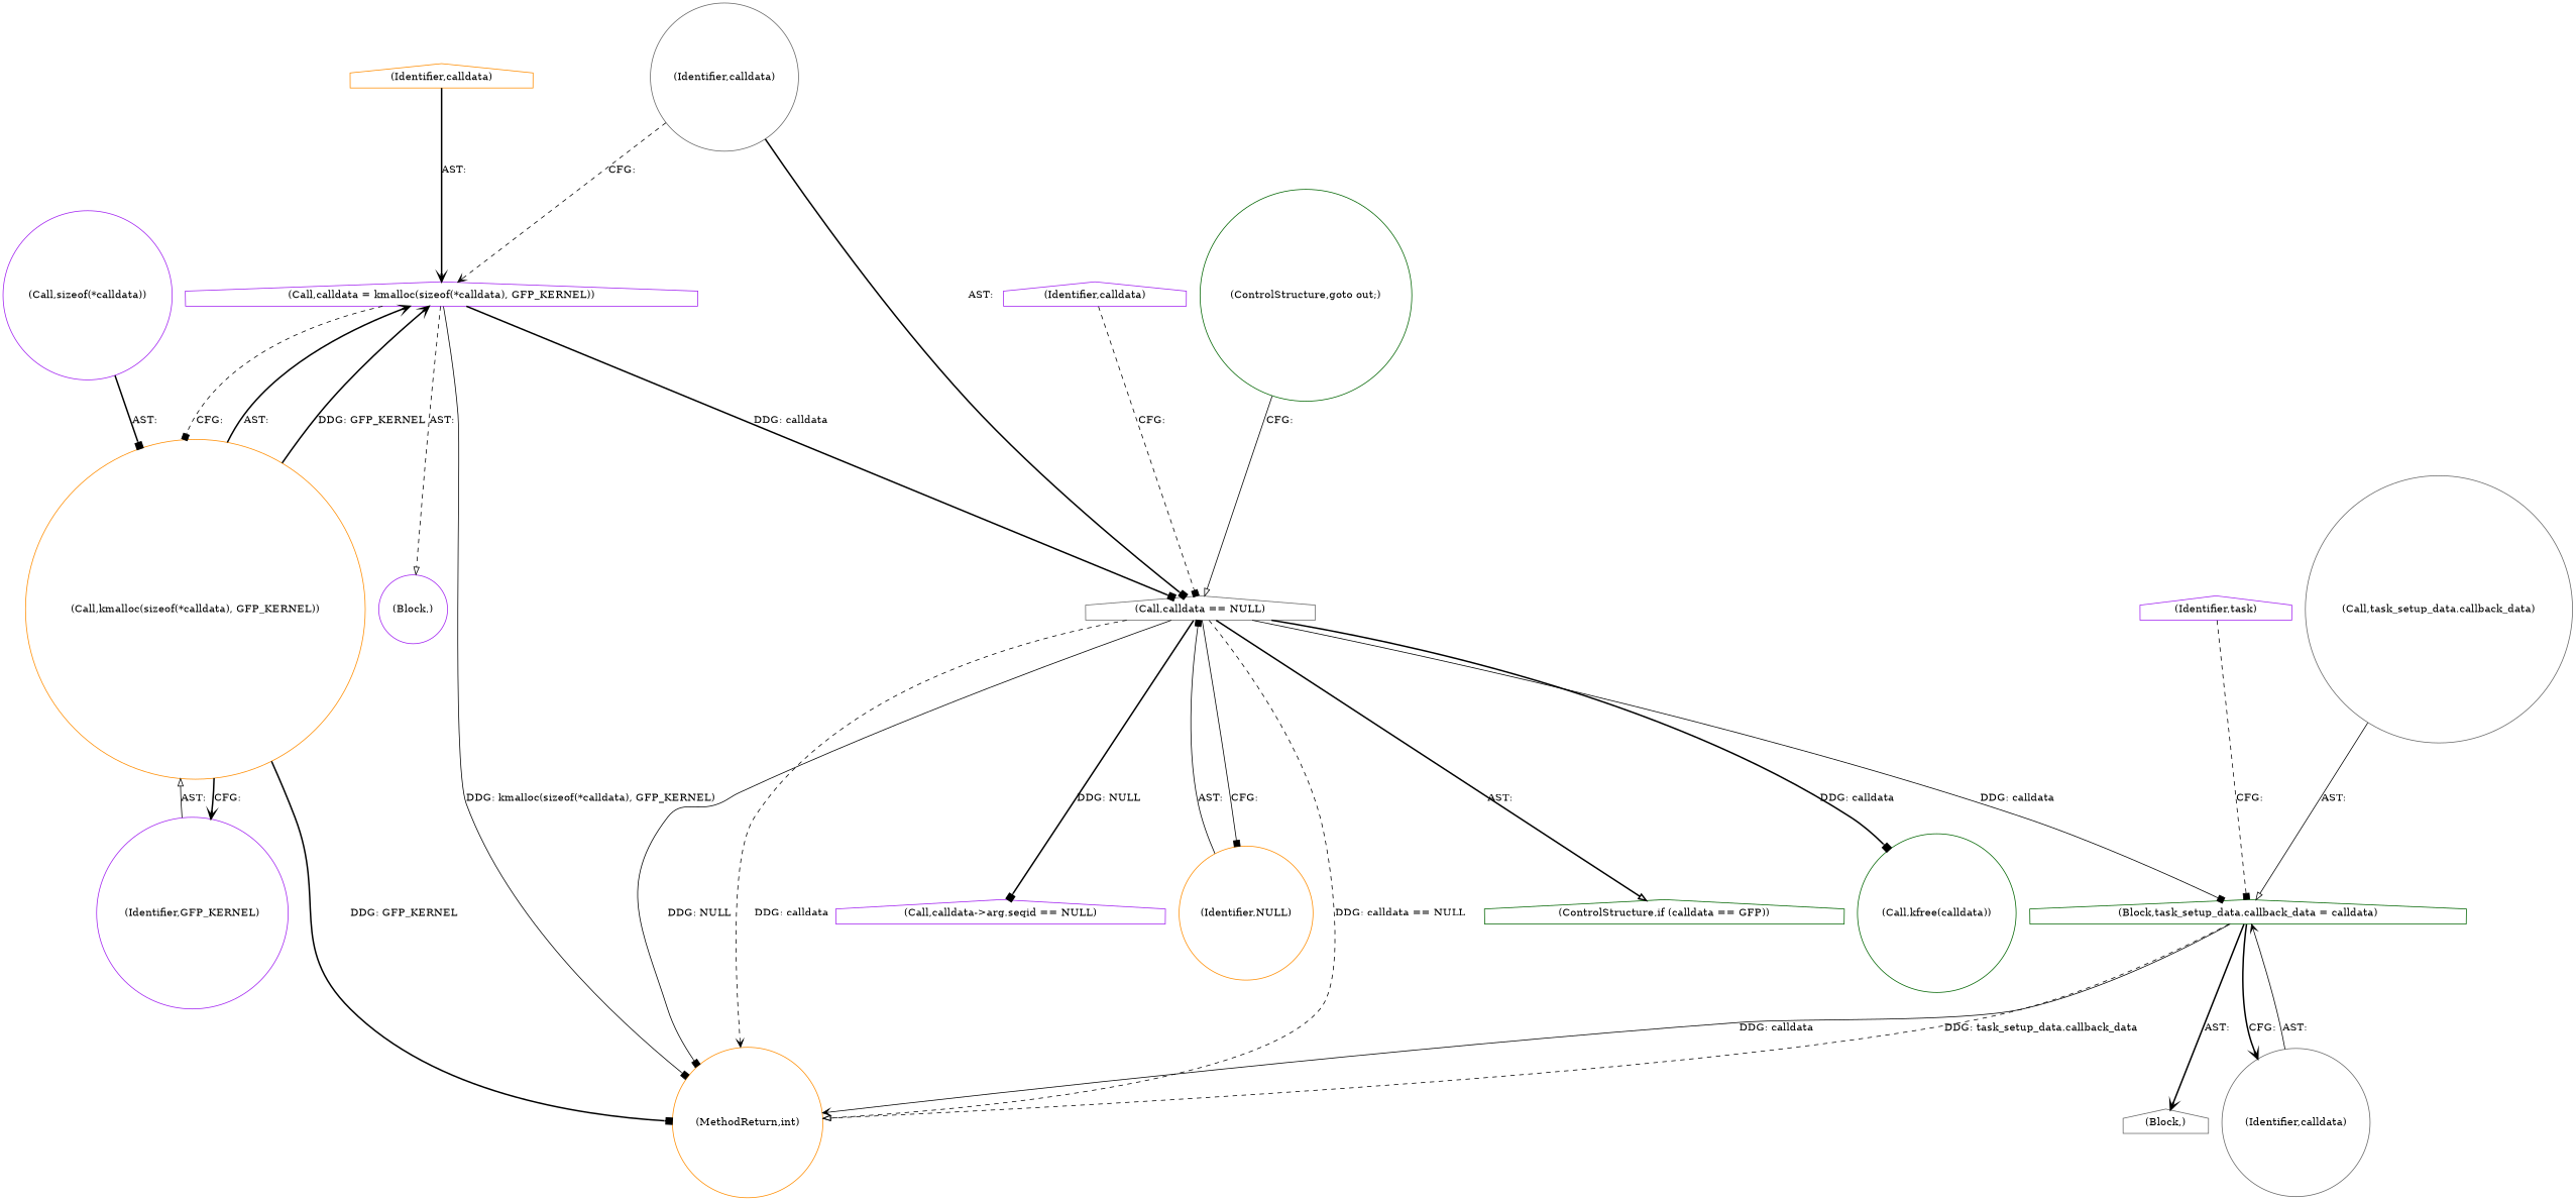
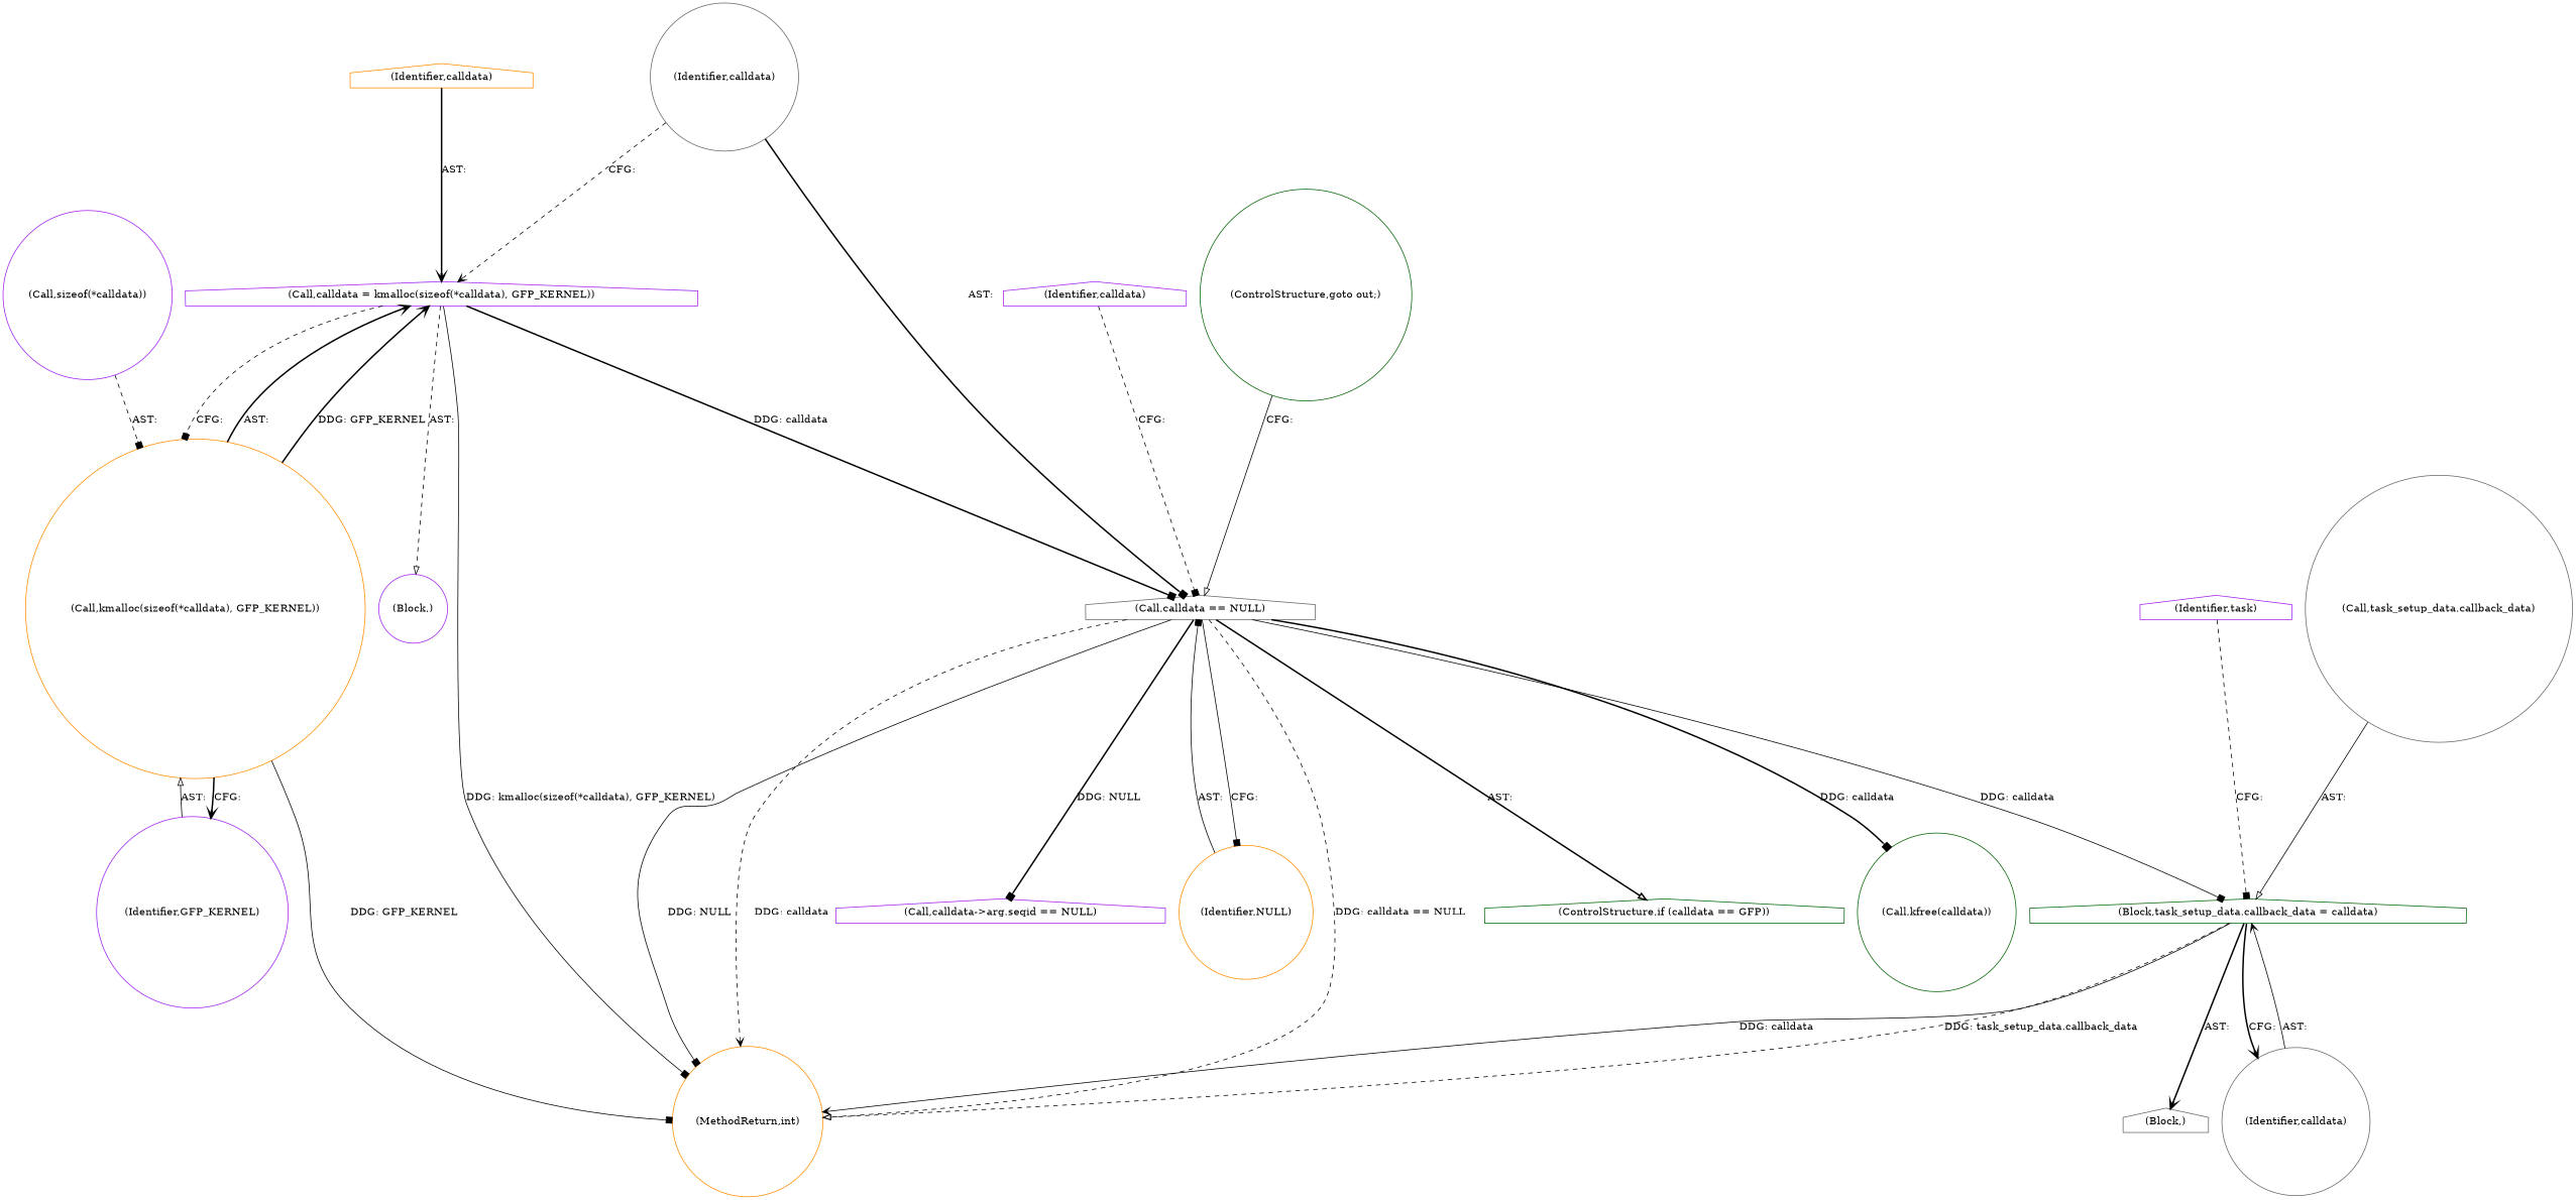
  digraph {
    node [color=purple shape=circle]
    edge [arrowhead=box style=bold]
    n1 [color=darkgreen label="(Block,task_setup_data.callback_data = calldata)" shape=house]
    n2 [color=gray40 label="(Block,)" shape=house]
    n3 [color=gray40 label="(Identifier,calldata)"]
    n4 [color=darkorange label="(MethodReturn,int)"]
    n5 [color=gray40 label="(Call,calldata == NULL)" shape=house]
    n6 [color=darkgreen label="(ControlStructure,if (calldata == GFP))" shape=house]
    n7 [color=darkgreen label="(Call,kfree(calldata))"]
    n8 [label="(Call,calldata->arg.seqid == NULL)" shape=house]
    n9 [color=darkorange label="(Identifier,NULL)"]
    n10 [label="(Call,calldata = kmalloc(sizeof(*calldata), GFP_KERNEL))" shape=house]
    n11 [color=darkorange label="(Call,kmalloc(sizeof(*calldata), GFP_KERNEL))"]
    n12 [label="(Block,)"]
    n13 [label="(Identifier,GFP_KERNEL)"]
    n14 [label="(Identifier,task)" shape=house]
    n15 [label="(Identifier,calldata)" shape=house]
    n16 [color=darkgreen label="(ControlStructure,goto out;)"]
    n17 [label="(Call,sizeof(*calldata))"]
    n18 [color=gray40 label="(Call,task_setup_data.callback_data)"]
    n19 [color=gray40 label="(Identifier,calldata)"]
    n20 [color=darkorange label="(Identifier,calldata)" shape=house]
    n1 -> n2 [arrowhead=vee label="AST: "]
    n1 -> n3 [arrowhead=vee label="CFG: "]
    n1 -> n4 [arrowhead=vee label="DDG: calldata" style=solid]
    n1 -> n4 [arrowhead=onormal label="DDG: task_setup_data.callback_data" style=dashed]
    n3 -> n1 [arrowhead=vee label="AST: " style=solid]
    n5 -> n1 [label="DDG: calldata" style=solid]
    n5 -> n4 [arrowhead=onormal label="DDG: calldata == NULL" style=dashed]
    n5 -> n4 [label="DDG: NULL" style=solid]
    n5 -> n4 [arrowhead=vee label="DDG: calldata" style=dashed]
    n5 -> n6 [arrowhead=onormal label="AST: "]
    n5 -> n7 [label="DDG: calldata"]
    n5 -> n8 [label="DDG: NULL"]
    n5 -> n9 [label="CFG: " style=solid]
    n9 -> n5 [label="AST: " style=solid]
    n10 -> n4 [label="DDG: kmalloc(sizeof(*calldata), GFP_KERNEL)" style=solid]
    n10 -> n5 [label="DDG: calldata"]
    n10 -> n11 [label="CFG: " style=dashed]
    n10 -> n12 [arrowhead=onormal label="AST: " style=dashed]
-   n11 -> n4 [label="DDG: GFP_KERNEL"]
+   n11 -> n4 [label="DDG: GFP_KERNEL" style=solid]
    n11 -> n10 [arrowhead=vee label="AST: "]
    n11 -> n10 [arrowhead=vee label="DDG: GFP_KERNEL"]
    n11 -> n13 [arrowhead=vee label="CFG: "]
    n13 -> n11 [arrowhead=onormal label="AST: " style=solid]
    n14 -> n1 [label="CFG: " style=dashed]
    n15 -> n5 [label="CFG: " style=dashed]
    n16 -> n5 [arrowhead=onormal label="CFG: " style=solid]
-   n17 -> n11 [label="AST: "]
+   n17 -> n11 [label="AST: " style=dashed]
    n18 -> n1 [arrowhead=onormal label="AST: " style=solid]
    n19 -> n5 [label="AST: "]
    n19 -> n10 [arrowhead=vee label="CFG: " style=dashed]
    n20 -> n10 [arrowhead=vee label="AST: "]
  }
